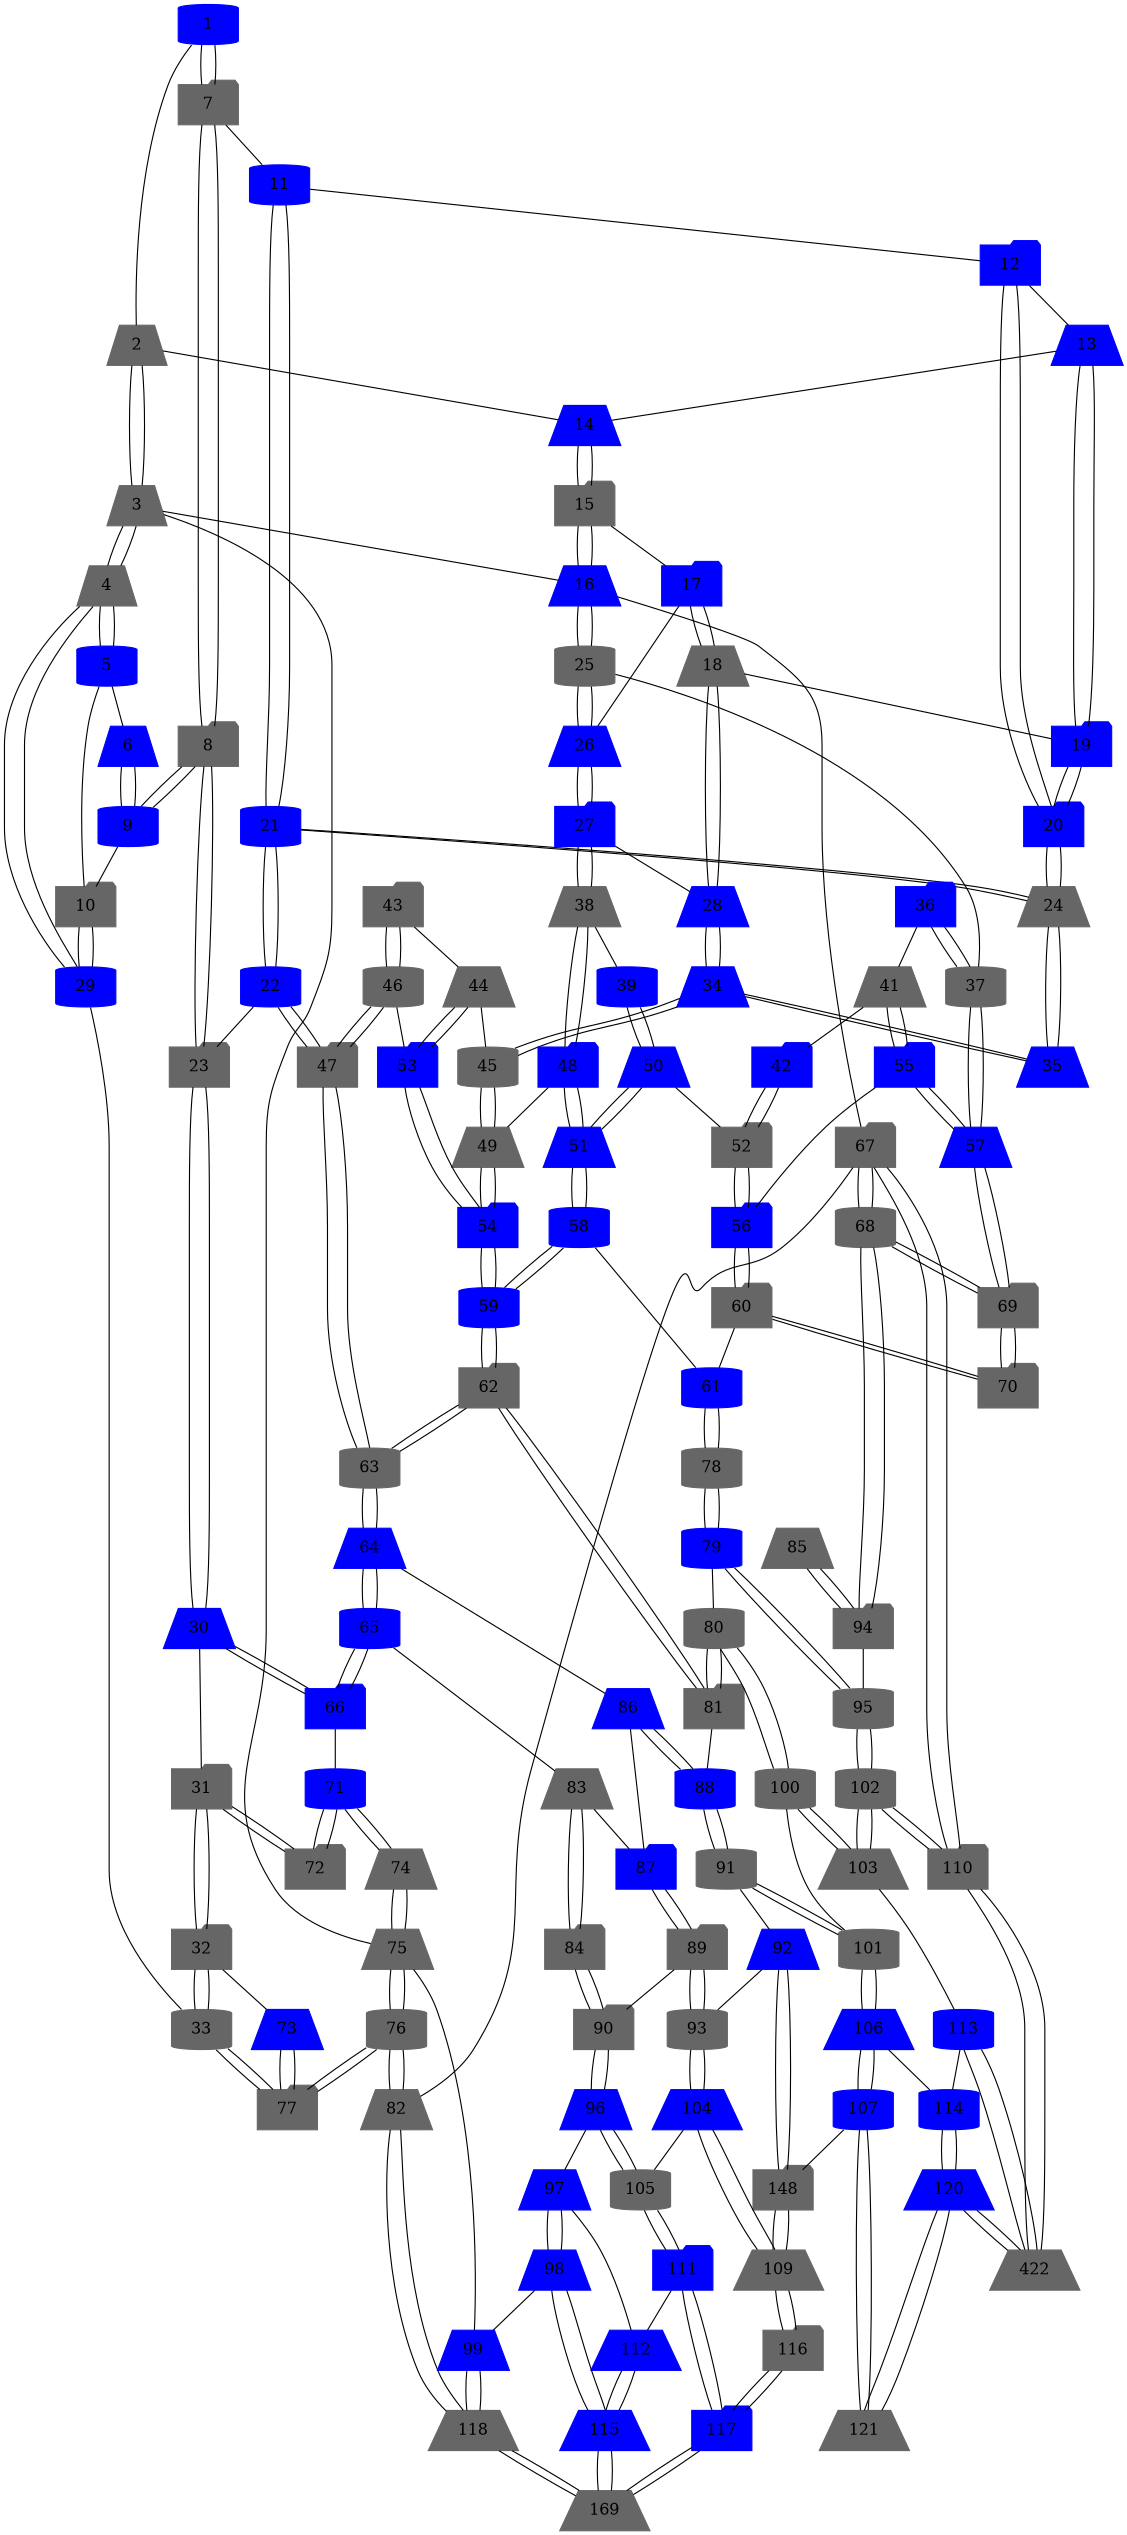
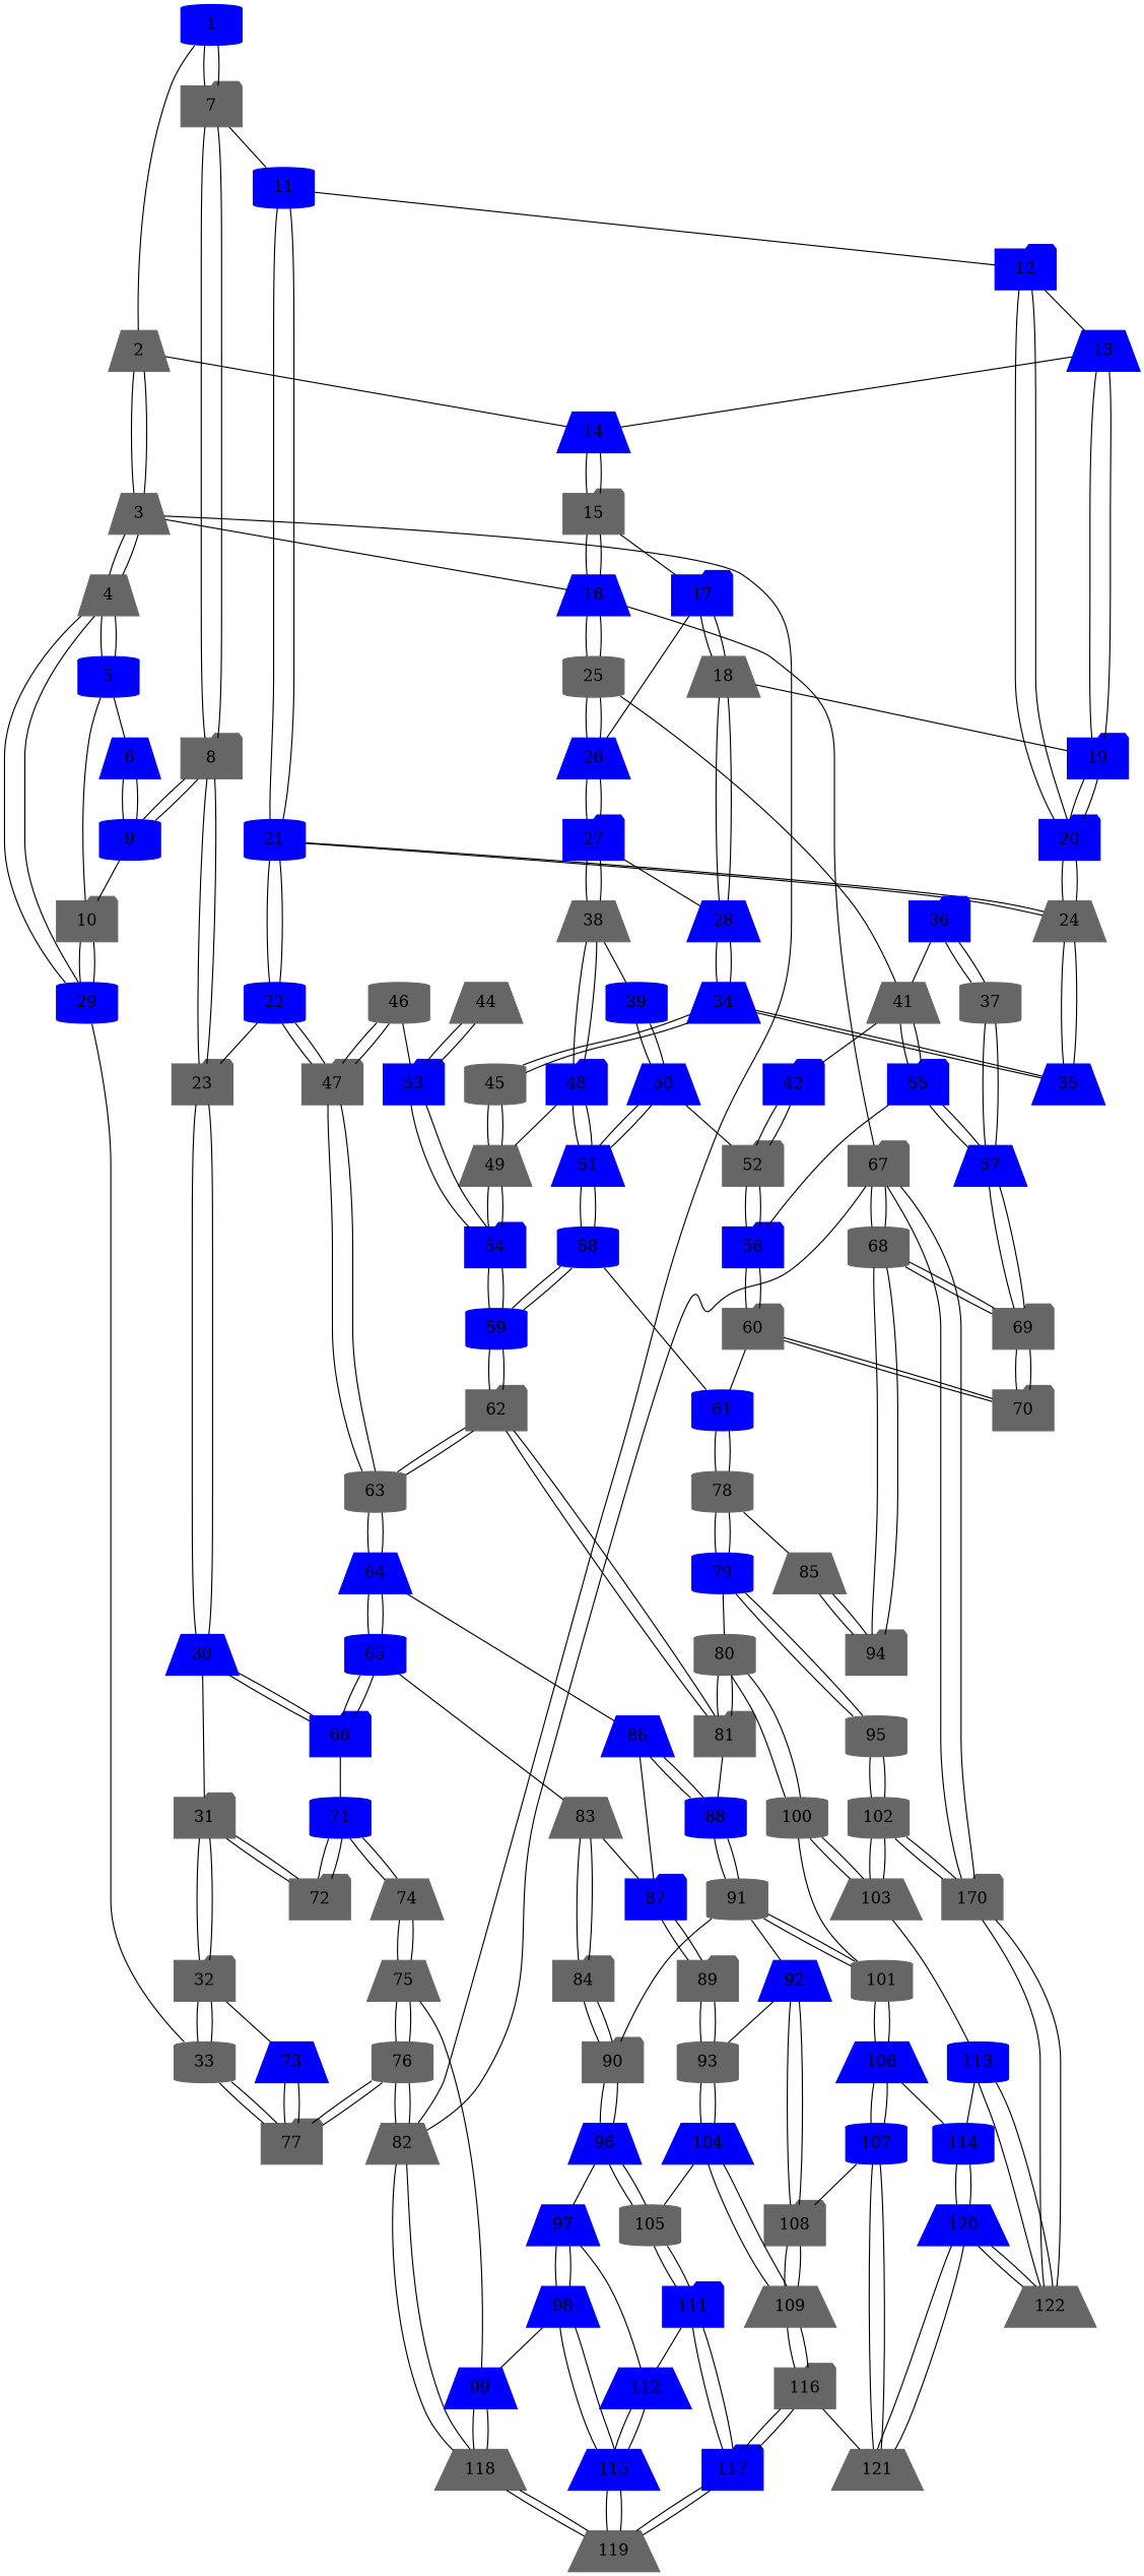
  graph {
    node [color=gray40 shape=trapezium style=filled]
    1 [color=blue shape=cylinder]
    2
    7 [shape=folder]
    3
    14 [color=blue]
    8 [shape=folder]
    11 [color=blue shape=cylinder]
    4
    16 [color=blue]
    82
    15 [shape=folder]
    5 [color=blue shape=cylinder]
    29 [color=blue shape=cylinder]
    25 [shape=cylinder]
    67 [shape=folder]
    118
    6 [color=blue]
    10 [shape=folder]
    33 [shape=cylinder]
    9 [color=blue shape=cylinder]
    23 [shape=folder]
    12 [color=blue shape=folder]
    21 [color=blue shape=cylinder]
    30 [color=blue]
    13 [color=blue]
    20 [color=blue shape=folder]
    24
    22 [color=blue shape=cylinder]
    19 [color=blue shape=folder]
    17 [color=blue shape=folder]
    18
    26 [color=blue]
    37 [shape=cylinder]
    68 [shape=cylinder]
-   110 [shape=folder]
+   110 [shape=folder label=170]
    28 [color=blue]
    27 [color=blue shape=folder]
    34 [color=blue]
    35 [color=blue]
    47 [shape=folder]
    63 [shape=cylinder]
    31 [shape=folder]
    66 [color=blue shape=folder]
    57 [color=blue]
    38
    39 [color=blue shape=cylinder]
    48 [color=blue shape=folder]
    45 [shape=cylinder]
    77 [shape=folder]
    32 [shape=folder]
    72 [shape=folder]
    71 [color=blue shape=cylinder]
    73 [color=blue]
    49
    36 [color=blue shape=folder]
    41
    42 [color=blue shape=folder]
    55 [color=blue shape=folder]
    69 [shape=folder]
    50 [color=blue]
    51 [color=blue]
    52 [shape=folder]
    56 [color=blue shape=folder]
-   43 [shape=folder]
    44
    46 [shape=cylinder]
    53 [color=blue shape=folder]
    54 [color=blue shape=folder]
    64 [color=blue]
    58 [color=blue shape=cylinder]
    59 [color=blue shape=cylinder]
    61 [color=blue shape=cylinder]
    60 [shape=folder]
    62 [shape=folder]
    70 [shape=folder]
    78 [shape=cylinder]
    81 [shape=folder]
    85
    79 [color=blue shape=cylinder]
    88 [color=blue shape=cylinder]
    65 [color=blue shape=cylinder]
    86 [color=blue]
    83
    87 [color=blue shape=folder]
    84 [shape=folder]
    74
    94 [shape=folder]
-   122 [label=422]
+   122
    95 [shape=cylinder]
    75
    76 [shape=cylinder]
    99 [color=blue]
    90 [shape=folder]
    80 [shape=cylinder]
    100 [shape=cylinder]
    102 [shape=cylinder]
    101 [shape=cylinder]
    103
    91 [shape=cylinder]
-   119 [label=169]
+   119
    89 [shape=folder]
    96 [color=blue]
    93 [shape=cylinder]
    92 [color=blue]
    104 [color=blue]
    97 [color=blue]
    105 [shape=cylinder]
-   108 [shape=folder label=148]
+   108 [shape=folder]
    106 [color=blue]
    109
    98 [color=blue]
    112 [color=blue]
    111 [color=blue shape=folder]
    115 [color=blue]
    113 [color=blue shape=cylinder]
    107 [color=blue shape=cylinder]
    114 [color=blue shape=cylinder]
    116 [shape=folder]
    117 [color=blue shape=folder]
    121
    120 [color=blue]
    1 -- 2
    1 -- 7
    1 -- 7
    2 -- 3
    2 -- 3
    2 -- 14
    7 -- 8
    7 -- 8
    7 -- 11
    3 -- 4
    3 -- 4
    3 -- 16
-   3 -- 75
+   3 -- 82
    14 -- 15
    14 -- 15
    8 -- 9
    8 -- 9
    8 -- 23
    8 -- 23
    11 -- 12
    11 -- 21
    11 -- 21
    4 -- 5
    4 -- 5
    4 -- 29
    4 -- 29
    16 -- 25
    16 -- 25
    16 -- 67
    82 -- 118
    82 -- 118
    15 -- 16
    15 -- 16
    15 -- 17
    5 -- 6
    5 -- 10
    29 -- 33
    25 -- 26
    25 -- 26
-   25 -- 37
+   25 -- 41
    67 -- 82
    67 -- 68
    67 -- 68
    67 -- 110
    67 -- 110
    118 -- 119
    118 -- 119
    6 -- 9
    6 -- 9
    10 -- 29
    10 -- 29
    33 -- 77
    33 -- 77
    9 -- 10
    23 -- 30
    23 -- 30
    12 -- 13
    12 -- 20
    12 -- 20
    21 -- 24
    21 -- 24
    21 -- 22
    21 -- 22
    30 -- 31
    30 -- 66
    30 -- 66
    13 -- 14
    13 -- 19
    13 -- 19
    20 -- 24
    20 -- 24
    24 -- 35
    24 -- 35
    22 -- 23
    22 -- 47
    22 -- 47
    19 -- 20
    19 -- 20
    17 -- 18
    17 -- 18
    17 -- 26
    18 -- 19
    18 -- 28
    18 -- 28
    26 -- 27
    26 -- 27
    37 -- 57
    37 -- 57
    68 -- 69
    68 -- 69
    68 -- 94
    68 -- 94
    110 -- 122
    110 -- 122
    28 -- 34
    28 -- 34
    27 -- 28
    27 -- 38
    27 -- 38
    34 -- 35
    34 -- 35
    34 -- 45
    34 -- 45
    47 -- 63
    47 -- 63
    63 -- 64
    63 -- 64
    31 -- 32
    31 -- 32
    31 -- 72
    31 -- 72
    66 -- 71
    57 -- 69
    57 -- 69
    38 -- 39
    38 -- 48
    38 -- 48
    39 -- 50
    39 -- 50
    48 -- 49
    48 -- 51
    48 -- 51
    45 -- 49
    45 -- 49
    32 -- 33
    32 -- 33
    32 -- 73
    71 -- 72
    71 -- 72
    71 -- 74
    71 -- 74
    73 -- 77
    73 -- 77
    49 -- 54
    49 -- 54
    36 -- 37
    36 -- 37
    36 -- 41
    41 -- 42
    41 -- 55
    41 -- 55
    42 -- 52
    42 -- 52
    55 -- 57
    55 -- 57
    55 -- 56
    69 -- 70
    69 -- 70
    50 -- 51
    50 -- 51
    50 -- 52
    51 -- 58
    51 -- 58
    52 -- 56
    52 -- 56
    56 -- 60
    56 -- 60
-   43 -- 44
-   43 -- 46
-   43 -- 46
-   44 -- 45
    44 -- 53
    44 -- 53
    46 -- 47
    46 -- 47
    46 -- 53
    53 -- 54
    53 -- 54
    54 -- 59
    54 -- 59
    64 -- 65
    64 -- 65
    64 -- 86
    58 -- 59
    58 -- 59
    58 -- 61
    59 -- 62
    59 -- 62
    61 -- 78
    61 -- 78
    60 -- 61
    60 -- 70
    60 -- 70
    62 -- 63
    62 -- 63
    62 -- 81
    62 -- 81
+   78 -- 85
    78 -- 79
    78 -- 79
    81 -- 88
    85 -- 94
    85 -- 94
    79 -- 95
    79 -- 95
    79 -- 80
    88 -- 91
    88 -- 91
    65 -- 66
    65 -- 66
    65 -- 83
    86 -- 88
    86 -- 88
    86 -- 87
    83 -- 87
    83 -- 84
    83 -- 84
    87 -- 89
    87 -- 89
    84 -- 90
    84 -- 90
    74 -- 75
    74 -- 75
-   94 -- 95
    95 -- 102
    95 -- 102
    75 -- 76
    75 -- 76
    75 -- 99
    76 -- 82
    76 -- 82
    76 -- 77
    76 -- 77
    99 -- 118
    99 -- 118
    90 -- 96
    90 -- 96
    80 -- 81
    80 -- 81
    80 -- 100
    80 -- 100
    100 -- 101
    100 -- 103
    100 -- 103
    102 -- 110
    102 -- 110
    102 -- 103
    102 -- 103
    101 -- 106
    101 -- 106
    103 -- 113
    91 -- 101
    91 -- 101
    91 -- 92
-   89 -- 90
+   91 -- 90
    89 -- 93
    89 -- 93
    96 -- 97
    96 -- 105
    96 -- 105
    93 -- 104
    93 -- 104
    92 -- 93
    92 -- 108
    92 -- 108
    104 -- 105
    104 -- 109
    104 -- 109
    97 -- 98
    97 -- 98
    97 -- 112
    105 -- 111
    105 -- 111
    108 -- 109
    108 -- 109
    106 -- 107
    106 -- 107
    106 -- 114
    109 -- 116
    109 -- 116
    98 -- 99
    98 -- 115
    98 -- 115
    112 -- 115
    112 -- 115
    111 -- 112
    111 -- 117
    111 -- 117
    115 -- 119
    115 -- 119
    113 -- 122
    113 -- 122
    113 -- 114
    107 -- 108
    107 -- 121
    107 -- 121
    114 -- 120
    114 -- 120
    116 -- 117
    116 -- 117
+   116 -- 121
    117 -- 119
    117 -- 119
    120 -- 122
    120 -- 122
    120 -- 121
    120 -- 121
  }
